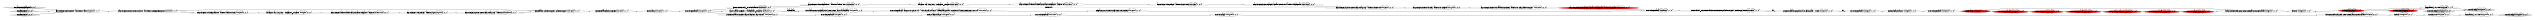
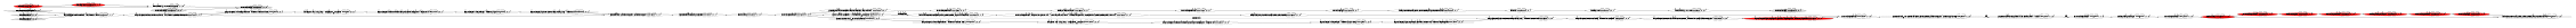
  digraph {
    rankdir=LR
    node [fillcolor=white shape=ellipse style=filled]
    edge [style=bold]
    n1 [label="EasyMock.expect(worker.getPlugins()).andReturn(plugins).times(3)@@@13@@@['1', '0', '0']"]
    n2 [label="EasyMock.expect(plugins.compareAndSwapLoaders(connectorMock)).andReturn(delegatingLoader)@@@14@@@['1', '0', '0']"]
    n3 [label="EasyMock.expect(plugins.newConnector(EasyMock.anyString())).andReturn(connectorMock)@@@15@@@['1', '0', '0']"]
    n4 [label="member.wakeup()@@@12@@@['1', '1', '1']" shape=diamond]
    n5 [label="PowerMock.expectLastCall()@@@13@@@['1', '1', '1']"]
    n6 [label="putConnectorCallback.onCompletion(EasyMock.anyObject(),EasyMock.isNull())@@@14@@@['0', '0', '1']"]
    n7 [label="Capture<Callback<ConfigInfos>> validateCallback = newCapture()@@@9@@@['0', '1', '0']"]
    n8 [label="Connector connectorMock = PowerMock.createMock()@@@9@@@['1', '0', '0']"]
    n9 [fillcolor=red label="member.ensureActive()@@@27@@@['0', '1', '0']"]
    n10 [fillcolor=red label="PowerMock.expectLastCall()@@@28@@@['0', '1', '0']"]
    n11 [fillcolor=red label="member.poll(EasyMock.anyInt())@@@29@@@['0', '1', '0']"]
    n12 [label="EasyMock.expect(worker.configTransformer()).andReturn(transformer).times(2)@@@5@@@['0', '0', '1']"]
    n13 [label="final Capture<Map<String,String>> configCapture = newCapture()@@@6@@@['0', '0', '1']"]
    n14 [label="EasyMock.expect(transformer.transform(EasyMock.capture(configCapture))).andAnswer(null)@@@7@@@['0', '0', '1']"]
    n15 [label="expectPostRebalanceCatchup(SNAPSHOT)@@@11@@@['1', '1', '1']"]
    n16 [label="putConnectorCallback.onCompletion(null,new Herder.Created<>(true,info))@@@21@@@['1', '1', '0']"]
    n17 [label="PowerMock.expectLastCall()@@@22@@@['1', '1', '0']"]
    n18 [label="member.poll(EasyMock.anyInt())@@@23@@@['1', '1', '0']"]
    n19 [fillcolor=red label="member.wakeup()@@@25@@@['1', '1', '0']"]
    n20 [fillcolor=red label="PowerMock.expectLastCall()@@@26@@@['0', '1', '0']"]
    n21 [label="herder.putConnectorConfig(CONN2,CONN2_CONFIG,false,putConnectorCallback)@@@32@@@['1', '1', '0']"]
-   n22 [label="herder.tick()@@@33@@@['1', '1', '0']"]
    n23 [label="assertStatistics(3,1,100,1000L)@@@22@@@['0', '0', '1']"]
    n24 [fillcolor=lightgray label="PowerMock.verifyAll()@@@23@@@['0', '0', '1']"]
    n25 [label="EasyMock.expect(connectorMock.validate(CONN2_CONFIG)).andReturn(new Config(Collections.emptyList()))@@@17@@@['1', '0', '0']"]
    n26 [fillcolor=red label="EasyMock.expect(Plugins.compareAndSwapLoaders(delegatingLoader)).andReturn(pluginLoader)@@@18@@@['1', '0', '0']"]
    n27 [label="PowerMock.expectLastCall()@@@19@@@['1', '1', '0']"]
    n28 [label="EasyMock.expect(connectorMock.config()).andReturn(new ConfigDef())@@@16@@@['1', '0', '0']"]
    n29 [label="PowerMock.expectLastCall()@@@15@@@['0', '0', '1']"]
    n30 [label="member.poll(EasyMock.anyInt())@@@16@@@['0', '0', '1']"]
    n31 [fillcolor=lightgray label="testCreateConnectorAlreadyExists['0', '0', '1']" shape=diamond]
    n32 [label="EasyMock.expect(member.memberId()).andStubReturn(\"leader\")@@@3@@@['1', '1', '1']"]
    n33 [label="EasyMock.expect(member.currentProtocolVersion()).andStubReturn(CONNECT_PROTOCOL_V0)@@@4@@@['1', '1', '1']"]
    n34 [label="herder.validateConnectorConfig(EasyMock.eq(CONN2_CONFIG),capture(validateCallback))@@@10@@@['0', '1', '0']"]
    n35 [label="PowerMock.expectLastCall().andAnswer(new IAnswer<Void>(){@Override public Void answer(){validateCallback.getValue().onCompletion(null,CONN2_CONFIG_INFOS)return null}})@@@11@@@['0', '1', '0']"]
    n36 [fillcolor=red label="herder.tick()@@@34@@@['1', '1', '0']"]
    n37 [fillcolor=red label="time.sleep(1000L)@@@35@@@['0', '1', '0']"]
    n38 [label="assertStatistics(3,1,100,1000L)@@@36@@@['1', '1', '0']"]
    n39 [fillcolor=lightgray label="PowerMock.verifyAll()@@@37@@@['1', '1', '0']"]
    n40 [label="PowerMock.expectLastCall()@@@17@@@['0', '0', '1']"]
    n41 [label="PowerMock.replayAll()@@@18@@@['0', '0', '1']"]
    n42 [label="ConnectorInfo info = new ConnectorInfo(CONN2,CONN2_CONFIG,Collections.emptyList(),ConnectorType.SOURCE)@@@20@@@['1', '1', '0']"]
    n43 [fillcolor=lightgray label="PowerMock.verifyAll()@@@31@@@['1', '0', '0']"]
    n44 [fillcolor=red label="PowerMock.expectLastCall()@@@30@@@['0', '1', '0']"]
    n45 [label="EasyMock.expect(transformer.transform(EasyMock.capture(configCapture))).andAnswer(null)@@@12@@@['1', '0', '0']"]
    n46 [fillcolor=red label="PowerMock.replayAll()@@@31@@@['0', '1', '0']"]
    n47 [label="herder.putConnectorConfig(CONN1,CONN1_CONFIG,false,putConnectorCallback)@@@19@@@['0', '0', '1']"]
    n48 [label="herder.tick()@@@20@@@['0', '0', '1']"]
    n49 [label="EasyMock.expect(worker.configTransformer()).andReturn(transformer).times(2)@@@10@@@['1', '0', '0']"]
    n50 [fillcolor=lightgray label="testCreateConnector['0', '1', '0']" shape=diamond]
    n51 [label="EasyMock.expect(plugins.newConnector(EasyMock.anyString())).andReturn(null)@@@9@@@['0', '0', '1']"]
    n52 [label="expectRebalance(1,Collections.emptyList(),Collections.emptyList())@@@10@@@['1', '1', '1']"]
    n53 [label="time.sleep(1000L)@@@21@@@['0', '0', '1']"]
    n54 [label="PowerMock.expectLastCall()@@@24@@@['1', '1', '0']"]
    n55 [fillcolor=lightgray label="testCreateConnector['1', '0', '0']" shape=diamond]
    n56 [label="configBackingStore.putConnectorConfig(CONN2,CONN2_CONFIG)@@@18@@@['0', '1', '0']"]
    n57 [label="EasyMock.expect(worker.getPlugins()).andReturn(plugins)@@@8@@@['0', '0', '1']"]
    n58 [label="final Capture<Map<String,String>> configCapture = newCapture()@@@11@@@['1', '0', '0']"]
    n1 -> n2
    n2 -> n3
    n3 -> n28
    n4 -> n5
    n5 -> n6
    n5 -> n7
    n5 -> n8
    n6 -> n29
    n7 -> n34 [label=validateCallback style=solid]
    n7 -> n34
    n8 -> n3 [label=connectorMock style=solid]
    n8 -> n49
    n9 -> n10
    n10 -> n11
    n11 -> n44
    n12 -> n13
    n13 -> n14
    n14 -> n57
    n15 -> n4
    n16 -> n17 [label=info style=solid]
    n16 -> n17
    n17 -> n18
    n18 -> n54
    n19 -> n20
    n19 -> n21
    n20 -> n9
-   n21 -> n22
-   n22 -> n36
-   n22 -> n47 [label=0 style=dashed]
    n23 -> n24
    n25 -> n26
    n26 -> n27
    n27 -> n42
    n28 -> n25
    n29 -> n30
    n30 -> n40
    n31 -> n32
    n32 -> n33
    n33 -> n12
    n33 -> n52
    n34 -> n35
    n35 -> n56
    n36 -> n37
    n36 -> n38
    n37 -> n38
    n38 -> n39
    n40 -> n41
    n41 -> n47
    n42 -> n16 [label=info style=solid]
    n42 -> n16
    n43 -> n39
    n44 -> n46
    n45 -> n1
    n46 -> n21
    n47 -> n48
    n48 -> n53
    n49 -> n58
    n50 -> n32
    n51 -> n52
    n52 -> n15
    n53 -> n23
    n54 -> n19
    n55 -> n32
    n56 -> n27
    n57 -> n51
    n58 -> n45
  }
